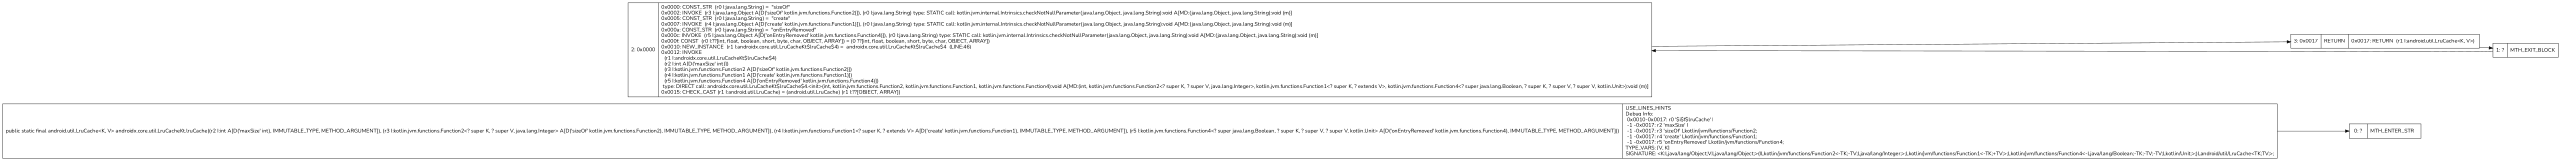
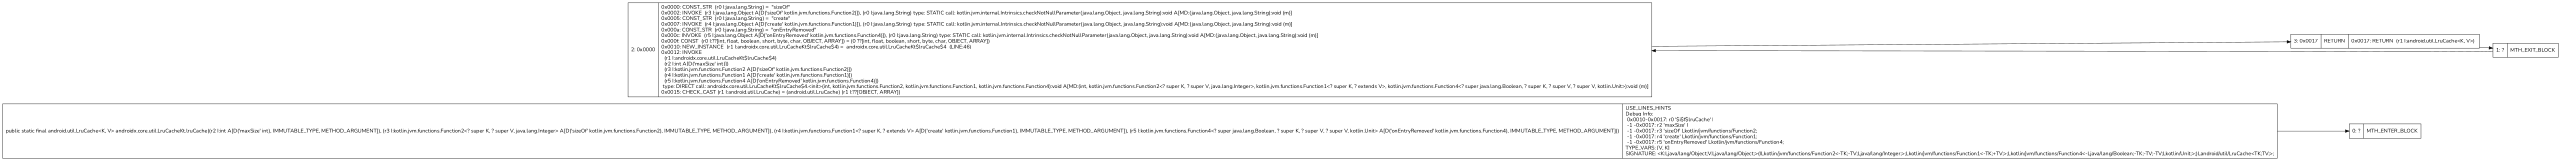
  digraph {
    fontname=Nunito
    rankdir=LR
    node [fontname=Nunito shape=record]
    edge [fontname=Nunito]
-   n1 [label="{0\:\ ?|MTH_ENTER_STR\l}"]
+   n1 [label="{0\:\ ?|MTH_ENTER_BLOCK\l}"]
    n2 [label="{2\:\ 0x0000|0x0000: CONST_STR  (r0 I:java.lang.String) =  \"sizeOf\" \l0x0002: INVOKE  (r3 I:java.lang.Object A[D('sizeOf' kotlin.jvm.functions.Function2)]), (r0 I:java.lang.String) type: STATIC call: kotlin.jvm.internal.Intrinsics.checkNotNullParameter(java.lang.Object, java.lang.String):void A[MD:(java.lang.Object, java.lang.String):void (m)]\l0x0005: CONST_STR  (r0 I:java.lang.String) =  \"create\" \l0x0007: INVOKE  (r4 I:java.lang.Object A[D('create' kotlin.jvm.functions.Function1)]), (r0 I:java.lang.String) type: STATIC call: kotlin.jvm.internal.Intrinsics.checkNotNullParameter(java.lang.Object, java.lang.String):void A[MD:(java.lang.Object, java.lang.String):void (m)]\l0x000a: CONST_STR  (r0 I:java.lang.String) =  \"onEntryRemoved\" \l0x000c: INVOKE  (r5 I:java.lang.Object A[D('onEntryRemoved' kotlin.jvm.functions.Function4)]), (r0 I:java.lang.String) type: STATIC call: kotlin.jvm.internal.Intrinsics.checkNotNullParameter(java.lang.Object, java.lang.String):void A[MD:(java.lang.Object, java.lang.String):void (m)]\l0x000f: CONST  (r0 I:??[int, float, boolean, short, byte, char, OBJECT, ARRAY]) = (0 ??[int, float, boolean, short, byte, char, OBJECT, ARRAY]) \l0x0010: NEW_INSTANCE  (r1 I:androidx.core.util.LruCacheKt$lruCache$4) =  androidx.core.util.LruCacheKt$lruCache$4  (LINE:46)\l0x0012: INVOKE  \l  (r1 I:androidx.core.util.LruCacheKt$lruCache$4)\l  (r2 I:int A[D('maxSize' int)])\l  (r3 I:kotlin.jvm.functions.Function2 A[D('sizeOf' kotlin.jvm.functions.Function2)])\l  (r4 I:kotlin.jvm.functions.Function1 A[D('create' kotlin.jvm.functions.Function1)])\l  (r5 I:kotlin.jvm.functions.Function4 A[D('onEntryRemoved' kotlin.jvm.functions.Function4)])\l type: DIRECT call: androidx.core.util.LruCacheKt$lruCache$4.\<init\>(int, kotlin.jvm.functions.Function2, kotlin.jvm.functions.Function1, kotlin.jvm.functions.Function4):void A[MD:(int, kotlin.jvm.functions.Function2\<? super K, ? super V, java.lang.Integer\>, kotlin.jvm.functions.Function1\<? super K, ? extends V\>, kotlin.jvm.functions.Function4\<? super java.lang.Boolean, ? super K, ? super V, ? super V, kotlin.Unit\>):void (m)]\l0x0015: CHECK_CAST (r1 I:android.util.LruCache) = (android.util.LruCache) (r1 I:??[OBJECT, ARRAY]) \l}"]
    n3 [label="{3\:\ 0x0017|RETURN\l|0x0017: RETURN  (r1 I:android.util.LruCache\<K, V\>) \l}"]
    n4 [label="{1\:\ ?|MTH_EXIT_BLOCK\l}"]
    n5 [label="{public static final android.util.LruCache\<K, V\> androidx.core.util.LruCacheKt.lruCache((r2 I:int A[D('maxSize' int), IMMUTABLE_TYPE, METHOD_ARGUMENT]), (r3 I:kotlin.jvm.functions.Function2\<? super K, ? super V, java.lang.Integer\> A[D('sizeOf' kotlin.jvm.functions.Function2), IMMUTABLE_TYPE, METHOD_ARGUMENT]), (r4 I:kotlin.jvm.functions.Function1\<? super K, ? extends V\> A[D('create' kotlin.jvm.functions.Function1), IMMUTABLE_TYPE, METHOD_ARGUMENT]), (r5 I:kotlin.jvm.functions.Function4\<? super java.lang.Boolean, ? super K, ? super V, ? super V, kotlin.Unit\> A[D('onEntryRemoved' kotlin.jvm.functions.Function4), IMMUTABLE_TYPE, METHOD_ARGUMENT]))  | USE_LINES_HINTS\lDebug Info:\l  0x0010\-0x0017: r0 '$i$f$lruCache' I\l  \-1 \-0x0017: r2 'maxSize' I\l  \-1 \-0x0017: r3 'sizeOf' Lkotlin\/jvm\/functions\/Function2;\l  \-1 \-0x0017: r4 'create' Lkotlin\/jvm\/functions\/Function1;\l  \-1 \-0x0017: r5 'onEntryRemoved' Lkotlin\/jvm\/functions\/Function4;\lTYPE_VARS: [V, K]\lSIGNATURE: \<K:Ljava\/lang\/Object;V:Ljava\/lang\/Object;\>(ILkotlin\/jvm\/functions\/Function2\<\-TK;\-TV;Ljava\/lang\/Integer;\>;Lkotlin\/jvm\/functions\/Function1\<\-TK;+TV;\>;Lkotlin\/jvm\/functions\/Function4\<\-Ljava\/lang\/Boolean;\-TK;\-TV;\-TV;Lkotlin\/Unit;\>;)Landroid\/util\/LruCache\<TK;TV;\>;\l}"]
    n2 -> n3
    n3 -> n4
    n4 -> n2
    n5 -> n1
  }
